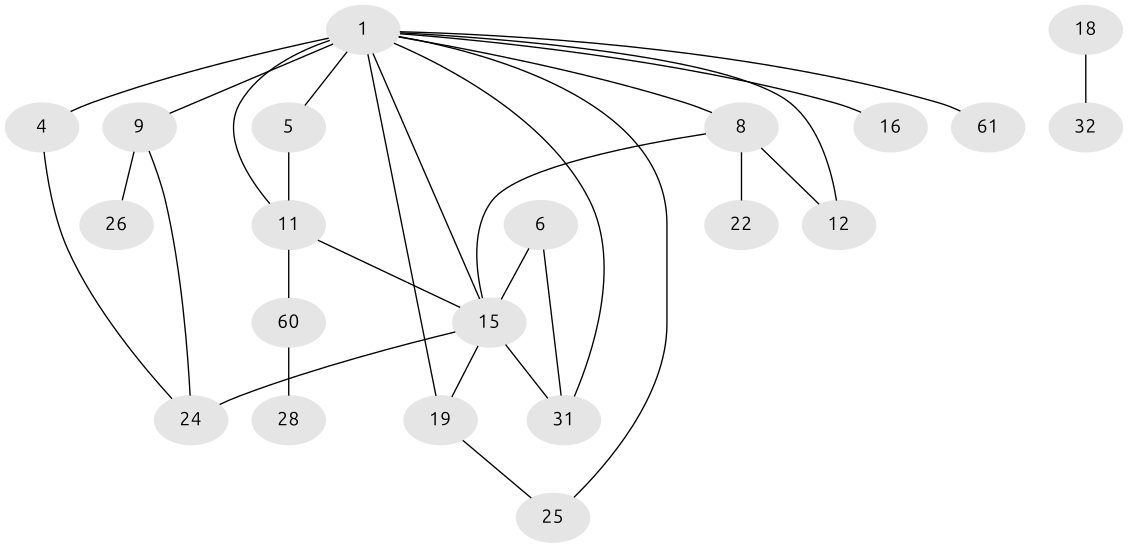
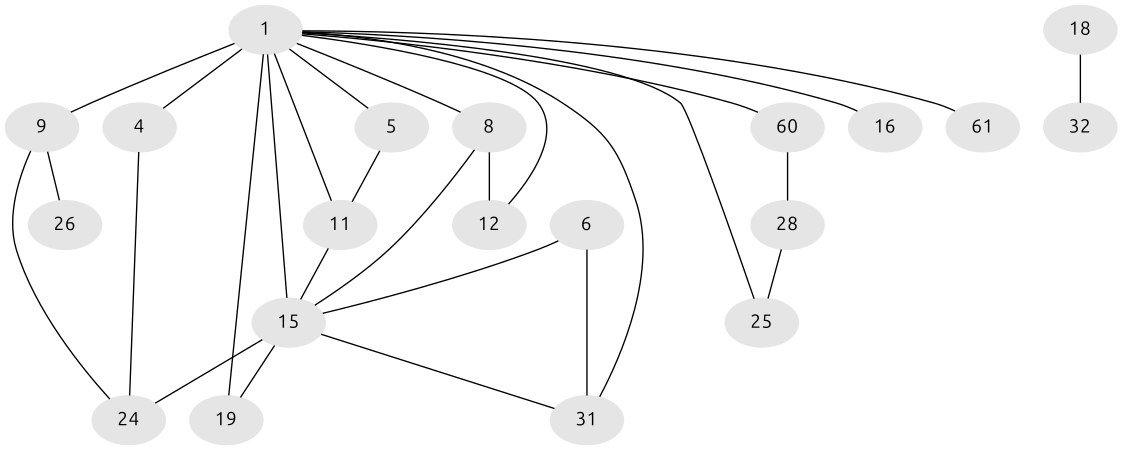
  graph {
    fontname=Ubuntu
    node [color=gray90 fontname=Ubuntu style=filled]
    edge [fontname=Ubuntu weight=1.0]
    1
    4
    5
    8
    9
    n6 [label=60]
    11
    12
    15
    16
    19
    n12 [label=25]
    n13 [label=61]
    31
    24
-   22
    26
    28
    6
    18
    32
    1 -- 4 [weight=5.0]
    1 -- 5
    1 -- 8
    1 -- 9
-   11 -- n6
+   1 -- n6
    1 -- 11
    1 -- 12 [weight=2.0]
    1 -- 15 [weight=5.0]
    1 -- 16 [weight=2.0]
    1 -- 19 [weight=2.0]
    1 -- n12
    1 -- n13
    1 -- 31
    4 -- 24
    5 -- 11
    8 -- 12
    8 -- 15 [weight=2.0]
-   8 -- 22
    9 -- 24
    9 -- 26
    n6 -- 28 [weight=2.0]
    11 -- 15
    15 -- 19
    15 -- 31
    15 -- 24
-   19 -- n12
+   28 -- n12
    6 -- 15
    6 -- 31
    18 -- 32
  }
